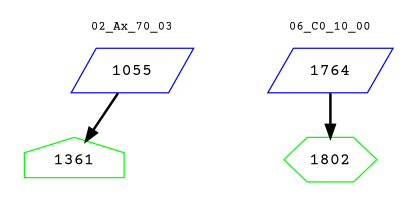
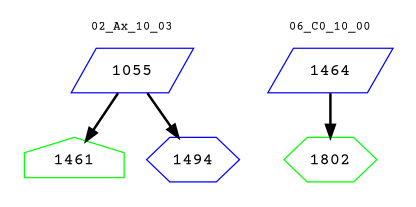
  digraph {
    fontname="Courier Prime"
    node [color=blue fontname="Courier Prime" shape=parallelogram]
    edge [color=black fontname="Courier Prime" style=bold]
    n1 [label=1055]
-   n2 [color=green label=1361 shape=house]
-   n4 [label=1764]
+   n2 [color=green label=1461 shape=house]
+   n3 [label=1494 shape=hexagon]
+   n4 [label=1464]
    n5 [color=green label=1802 shape=hexagon]
    subgraph cluster_1 {
      color=white
      fontsize=10
-     label="02_Ax_70_03"
+     label="02_Ax_10_03"
      n1
      n2
+     n3
    }
    subgraph cluster_2 {
      color=white
      fontsize=10
      label="06_C0_10_00"
      n4
      n5
    }
    n1 -> n2
+   n1 -> n3
    n4 -> n5
  }
